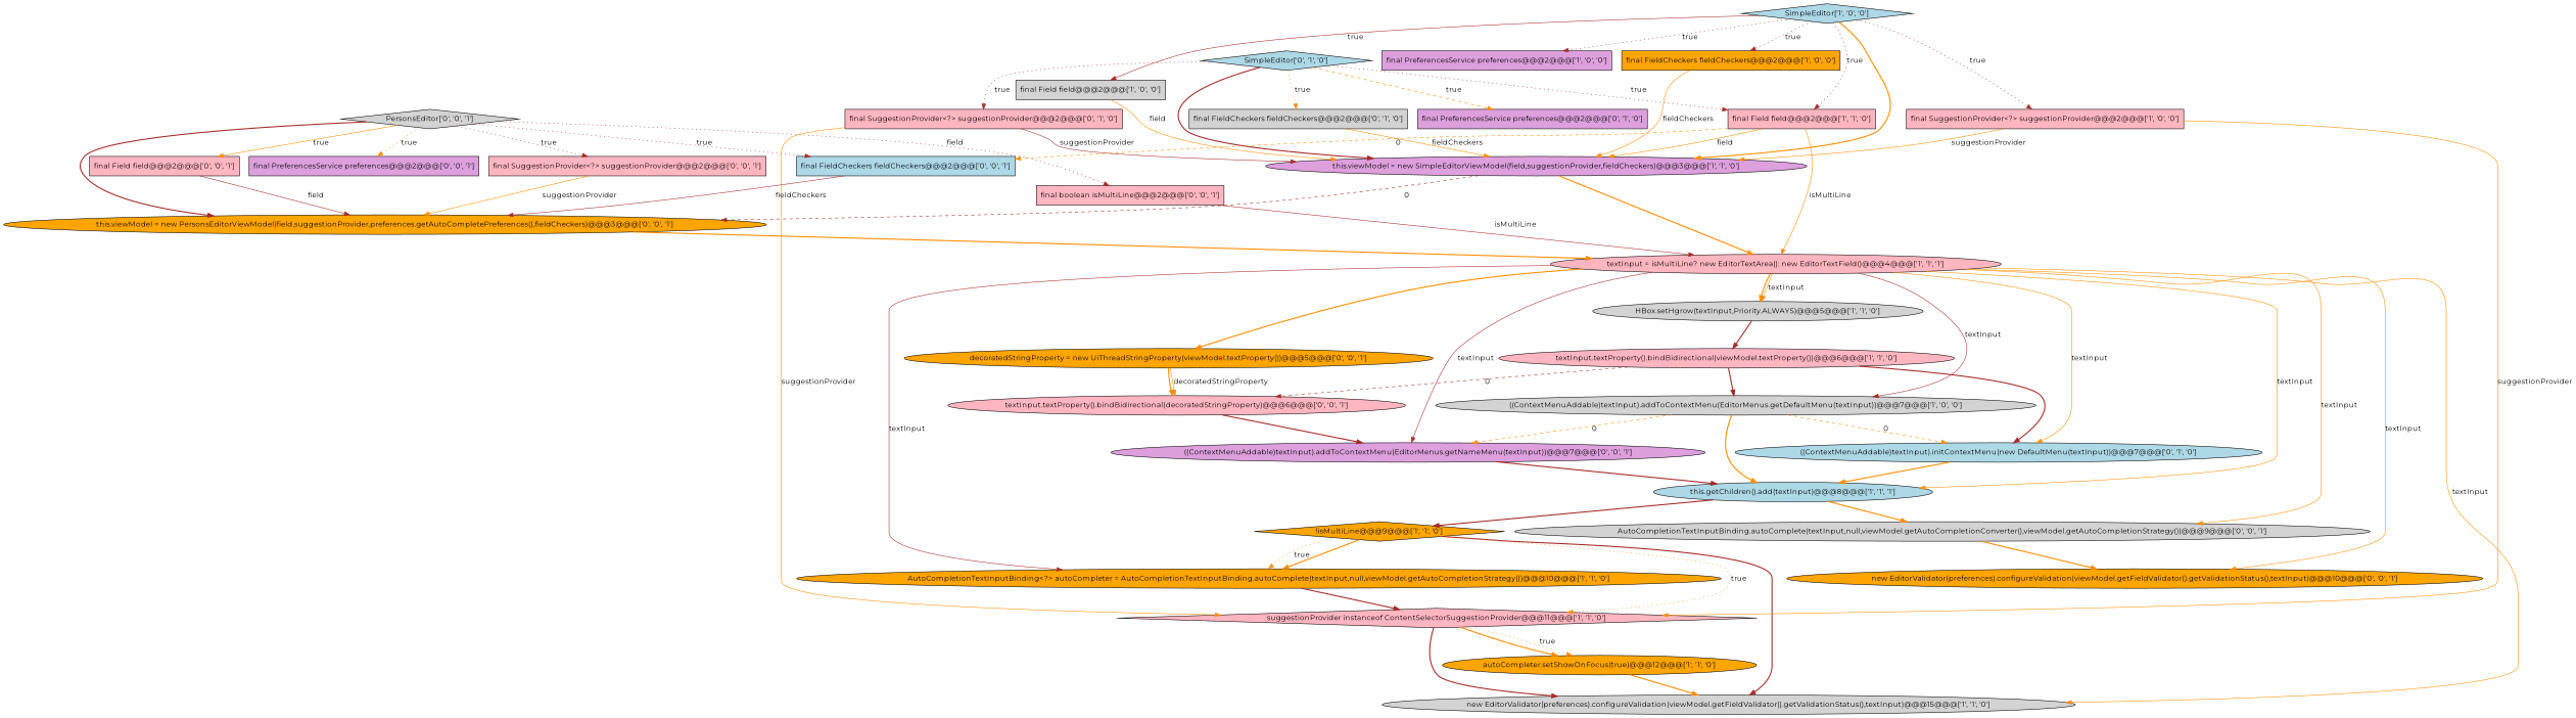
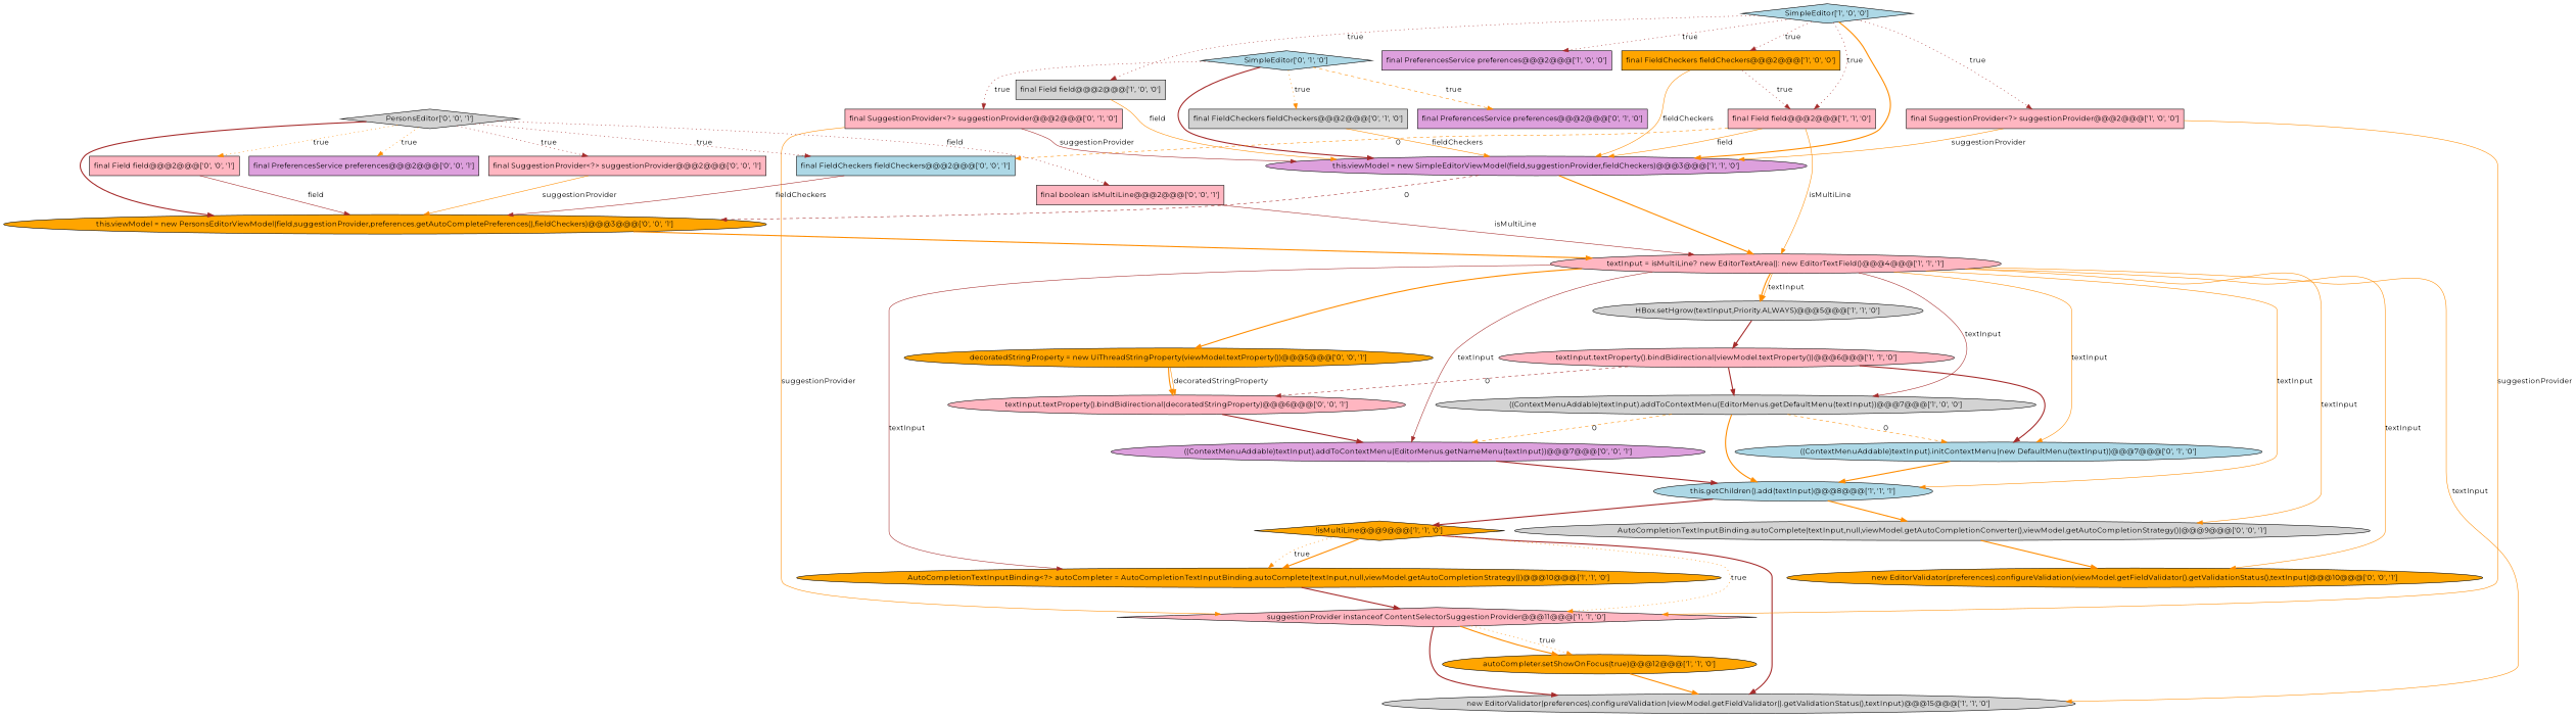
  digraph {
    fontname=Montserrat
    node [fillcolor=lightpink fontname=Montserrat shape=ellipse style=filled]
    edge [color=darkorange fontname=Montserrat style=bold]
    n1 [label="textInput = isMultiLine? new EditorTextArea(): new EditorTextField()@@@4@@@['1', '1', '1']"]
    n2 [fillcolor=lightgrey label="((ContextMenuAddable)textInput).addToContextMenu(EditorMenus.getDefaultMenu(textInput))@@@7@@@['1', '0', '0']"]
    n3 [fillcolor=orange label="AutoCompletionTextInputBinding<?> autoCompleter = AutoCompletionTextInputBinding.autoComplete(textInput,null,viewModel.getAutoCompletionStrategy())@@@10@@@['1', '1', '0']"]
    n4 [fillcolor=lightgrey label="new EditorValidator(preferences).configureValidation(viewModel.getFieldValidator().getValidationStatus(),textInput)@@@15@@@['1', '1', '0']"]
    n5 [fillcolor=lightgrey label="HBox.setHgrow(textInput,Priority.ALWAYS)@@@5@@@['1', '1', '0']"]
    n6 [fillcolor=orange label="decoratedStringProperty = new UiThreadStringProperty(viewModel.textProperty())@@@5@@@['0', '0', '1']"]
    n7 [fillcolor=orange label="new EditorValidator(preferences).configureValidation(viewModel.getFieldValidator().getValidationStatus(),textInput)@@@10@@@['0', '0', '1']"]
    n8 [fillcolor=lightblue label="((ContextMenuAddable)textInput).initContextMenu(new DefaultMenu(textInput))@@@7@@@['0', '1', '0']"]
    n9 [fillcolor=plum label="((ContextMenuAddable)textInput).addToContextMenu(EditorMenus.getNameMenu(textInput))@@@7@@@['0', '0', '1']"]
    n10 [fillcolor=lightgrey label="AutoCompletionTextInputBinding.autoComplete(textInput,null,viewModel.getAutoCompletionConverter(),viewModel.getAutoCompletionStrategy())@@@9@@@['0', '0', '1']"]
    n11 [fillcolor=lightblue label="this.getChildren().add(textInput)@@@8@@@['1', '1', '1']"]
    n12 [label="suggestionProvider instanceof ContentSelectorSuggestionProvider@@@11@@@['1', '1', '0']" shape=diamond]
    n13 [label="textInput.textProperty().bindBidirectional(viewModel.textProperty())@@@6@@@['1', '1', '0']"]
    n14 [label="textInput.textProperty().bindBidirectional(decoratedStringProperty)@@@6@@@['0', '0', '1']"]
    n15 [fillcolor=orange label="!isMultiLine@@@9@@@['1', '1', '0']" shape=diamond]
    n16 [fillcolor=orange label="autoCompleter.setShowOnFocus(true)@@@12@@@['1', '1', '0']"]
    n17 [fillcolor=orange label="final FieldCheckers fieldCheckers@@@2@@@['1', '0', '0']" shape=box]
    n18 [fillcolor=plum label="this.viewModel = new SimpleEditorViewModel(field,suggestionProvider,fieldCheckers)@@@3@@@['1', '1', '0']"]
    n19 [fillcolor=orange label="this.viewModel = new PersonsEditorViewModel(field,suggestionProvider,preferences.getAutoCompletePreferences(),fieldCheckers)@@@3@@@['0', '0', '1']"]
    n20 [fillcolor=plum label="final PreferencesService preferences@@@2@@@['1', '0', '0']" shape=box]
    n21 [label="final Field field@@@2@@@['0', '0', '1']" shape=box]
    n22 [label="final SuggestionProvider<?> suggestionProvider@@@2@@@['0', '0', '1']" shape=box]
    n23 [label="final boolean isMultiLine@@@2@@@['0', '0', '1']" shape=box]
    n24 [fillcolor=lightblue label="SimpleEditor['0', '1', '0']" shape=diamond]
    n25 [fillcolor=plum label="final PreferencesService preferences@@@2@@@['0', '1', '0']" shape=box]
    n26 [fillcolor=lightgrey label="final FieldCheckers fieldCheckers@@@2@@@['0', '1', '0']" shape=box]
    n27 [label="final SuggestionProvider<?> suggestionProvider@@@2@@@['0', '1', '0']" shape=box]
    n28 [label="final Field field@@@2@@@['1', '1', '0']" shape=box]
    n29 [fillcolor=lightblue label="final FieldCheckers fieldCheckers@@@2@@@['0', '0', '1']" shape=box]
    n30 [fillcolor=plum label="final PreferencesService preferences@@@2@@@['0', '0', '1']" shape=box]
    n31 [fillcolor=lightblue label="SimpleEditor['1', '0', '0']" shape=diamond]
    n32 [label="final SuggestionProvider<?> suggestionProvider@@@2@@@['1', '0', '0']" shape=box]
    n33 [fillcolor=lightgrey label="final Field field@@@2@@@['1', '0', '0']" shape=box]
    n34 [fillcolor=lightgrey label="PersonsEditor['0', '0', '1']" shape=diamond]
    n1 -> n2 [color=brown label=textInput style=solid]
    n1 -> n3 [color=brown label=textInput style=solid]
    n1 -> n4 [label=textInput style=solid]
    n1 -> n5
    n1 -> n5 [label=textInput style=solid]
    n1 -> n6
    n1 -> n7 [label=textInput style=solid]
    n1 -> n8 [label=textInput style=solid]
    n1 -> n9 [color=brown label=textInput style=solid]
    n1 -> n10 [label=textInput style=solid]
    n1 -> n11 [label=textInput style=solid]
    n2 -> n8 [label=0 style=dashed]
    n2 -> n9 [label=0 style=dashed]
    n2 -> n11
    n3 -> n12 [color=brown]
    n5 -> n13 [color=brown]
    n6 -> n14 [label=decoratedStringProperty style=solid]
    n6 -> n14
    n8 -> n11
    n9 -> n11 [color=brown]
    n10 -> n7
    n11 -> n10
    n11 -> n15 [color=brown]
    n12 -> n4 [color=brown]
    n12 -> n16
    n12 -> n16 [label=true style=dotted]
    n13 -> n2 [color=brown]
    n13 -> n8 [color=brown]
    n13 -> n14 [color=brown label=0 style=dashed]
    n14 -> n9 [color=brown]
    n15 -> n3
    n15 -> n3 [label=true style=dotted]
    n15 -> n4 [color=brown]
    n15 -> n12 [label=true style=dotted]
    n16 -> n4
    n17 -> n18 [label=fieldCheckers style=solid]
    n18 -> n1
    n18 -> n19 [color=brown label=0 style=dashed]
    n19 -> n1
    n21 -> n19 [color=brown label=field style=solid]
    n22 -> n19 [label=suggestionProvider style=solid]
    n23 -> n1 [color=brown label=isMultiLine style=solid]
    n24 -> n18 [color=brown]
    n24 -> n25 [label=true style=dashed]
    n24 -> n26 [label=true style=dotted]
    n24 -> n27 [color=brown label=true style=dotted]
-   n24 -> n28 [color=brown label=true style=dotted]
+   n17 -> n28 [color=brown label=true style=dotted]
    n26 -> n18 [label=fieldCheckers style=solid]
    n27 -> n12 [label=suggestionProvider style=solid]
    n27 -> n18 [color=brown label=suggestionProvider style=solid]
    n28 -> n1 [label=isMultiLine style=solid]
    n28 -> n18 [label=field style=solid]
    n28 -> n29 [label=0 style=dashed]
    n29 -> n19 [color=brown label=fieldCheckers style=solid]
    n31 -> n17 [color=brown label=true style=dotted]
    n31 -> n18
    n31 -> n20 [color=brown label=true style=dotted]
    n31 -> n28 [color=brown label=true style=dotted]
    n31 -> n32 [color=brown label=true style=dotted]
-   n31 -> n33 [color=brown label=true style=solid]
+   n31 -> n33 [color=brown label=true style=dotted]
    n32 -> n12 [label=suggestionProvider style=solid]
    n32 -> n18 [label=suggestionProvider style=solid]
    n33 -> n18 [label=field style=solid]
    n34 -> n19 [color=brown]
-   n34 -> n21 [label=true style=solid]
+   n34 -> n21 [label=true style=dotted]
    n34 -> n22 [color=brown label=true style=dotted]
    n34 -> n23 [color=brown label=field style=dotted]
    n34 -> n29 [color=brown label=true style=dotted]
    n34 -> n30 [label=true style=dotted]
  }
